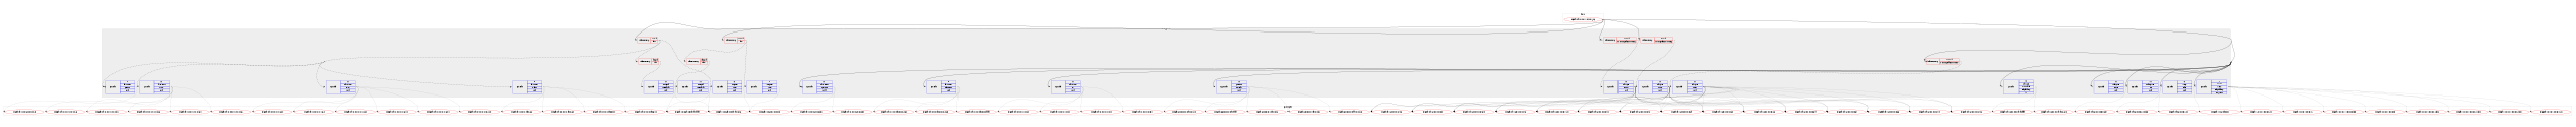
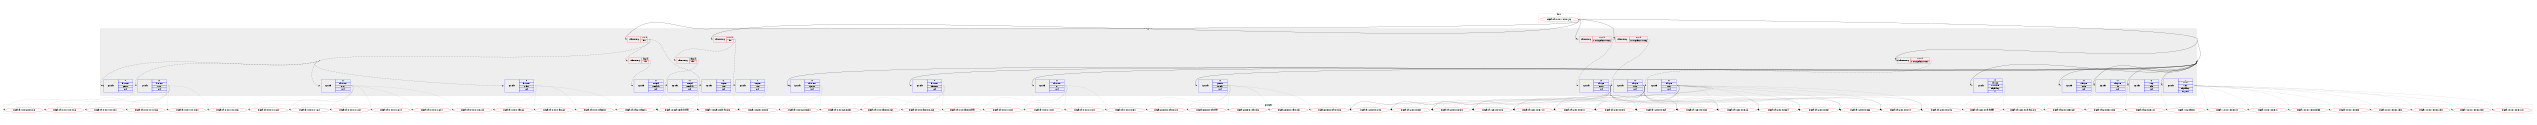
  digraph {
    compound=true
    concentrate=true
    fontname=Helvetica
    fontsize=10
    newrank=true
    rankdir=TB
    ranksep=1.5
    node [color=red fontname=Helvetica fontsize=10]
    edge [arrowhead=vee headport=w style=dotted tailport=e weight=100]
    n1 [label="portage://dev-python/wxpython-4.0.6" width=4]
    n2 [color=blue label=<<TABLE BORDER="0" CELLBORDER="1" CELLSPACING="0" CELLPADDING="4" WIDTH="220"><TR><TD ROWSPAN="6" CELLPADDING="30">pack_dep</TD></TR><TR><TD WIDTH="110">no</TD></TR><TR><TD>x11-base</TD></TR><TR><TD>xorg-server</TD></TR><TR><TD>none</TD></TR><TR><TD></TD></TR></TABLE>> shape=none]
    n3 [label=<<TABLE BORDER="0" CELLBORDER="1" CELLSPACING="0" CELLPADDING="4"><TR><TD ROWSPAN="3" CELLPADDING="10">use_conditional</TD></TR><TR><TD>negative</TD></TR><TR><TD>prefix</TD></TR></TABLE>> shape=none]
    n4 [color=blue label=<<TABLE BORDER="0" CELLBORDER="1" CELLSPACING="0" CELLPADDING="4" WIDTH="220"><TR><TD ROWSPAN="6" CELLPADDING="30">pack_dep</TD></TR><TR><TD WIDTH="110">no</TD></TR><TR><TD>x11-apps</TD></TR><TR><TD>xhost</TD></TR><TR><TD>none</TD></TR><TR><TD></TD></TR></TABLE>> shape=none]
    n5 [label=<<TABLE BORDER="0" CELLBORDER="1" CELLSPACING="0" CELLPADDING="4"><TR><TD ROWSPAN="3" CELLPADDING="10">use_conditional</TD></TR><TR><TD>positive</TD></TR><TR><TD>test</TD></TR></TABLE>> shape=none]
    n6 [color=blue label=<<TABLE BORDER="0" CELLBORDER="1" CELLSPACING="0" CELLPADDING="4" WIDTH="220"><TR><TD ROWSPAN="6" CELLPADDING="30">pack_dep</TD></TR><TR><TD WIDTH="110">no</TD></TR><TR><TD>x11-base</TD></TR><TR><TD>xorg-server</TD></TR><TR><TD>none</TD></TR><TR><TD></TD></TR></TABLE>> shape=none]
    n7 [label=<<TABLE BORDER="0" CELLBORDER="1" CELLSPACING="0" CELLPADDING="4"><TR><TD ROWSPAN="3" CELLPADDING="10">use_conditional</TD></TR><TR><TD>negative</TD></TR><TR><TD>prefix</TD></TR></TABLE>> shape=none]
    n8 [color=blue label=<<TABLE BORDER="0" CELLBORDER="1" CELLSPACING="0" CELLPADDING="4" WIDTH="220"><TR><TD ROWSPAN="6" CELLPADDING="30">pack_dep</TD></TR><TR><TD WIDTH="110">no</TD></TR><TR><TD>x11-apps</TD></TR><TR><TD>xhost</TD></TR><TR><TD>none</TD></TR><TR><TD></TD></TR></TABLE>> shape=none]
    n9 [color=blue label=<<TABLE BORDER="0" CELLBORDER="1" CELLSPACING="0" CELLPADDING="4" WIDTH="220"><TR><TD ROWSPAN="6" CELLPADDING="30">pack_dep</TD></TR><TR><TD WIDTH="110">no</TD></TR><TR><TD>dev-python</TD></TR><TR><TD>appdirs</TD></TR><TR><TD>none</TD></TR><TR><TD></TD></TR></TABLE>> shape=none]
    n10 [color=blue label=<<TABLE BORDER="0" CELLBORDER="1" CELLSPACING="0" CELLPADDING="4" WIDTH="220"><TR><TD ROWSPAN="6" CELLPADDING="30">pack_dep</TD></TR><TR><TD WIDTH="110">no</TD></TR><TR><TD>dev-python</TD></TR><TR><TD>numpy</TD></TR><TR><TD>none</TD></TR><TR><TD></TD></TR></TABLE>> shape=none]
    n11 [color=blue label=<<TABLE BORDER="0" CELLBORDER="1" CELLSPACING="0" CELLPADDING="4" WIDTH="220"><TR><TD ROWSPAN="6" CELLPADDING="30">pack_dep</TD></TR><TR><TD WIDTH="110">no</TD></TR><TR><TD>dev-python</TD></TR><TR><TD>pillow</TD></TR><TR><TD>none</TD></TR><TR><TD></TD></TR></TABLE>> shape=none]
    n12 [color=blue label=<<TABLE BORDER="0" CELLBORDER="1" CELLSPACING="0" CELLPADDING="4" WIDTH="220"><TR><TD ROWSPAN="6" CELLPADDING="30">pack_dep</TD></TR><TR><TD WIDTH="110">no</TD></TR><TR><TD>dev-python</TD></TR><TR><TD>pytest</TD></TR><TR><TD>none</TD></TR><TR><TD></TD></TR></TABLE>> shape=none]
    n13 [label=<<TABLE BORDER="0" CELLBORDER="1" CELLSPACING="0" CELLPADDING="4"><TR><TD ROWSPAN="3" CELLPADDING="10">use_conditional</TD></TR><TR><TD>positive</TD></TR><TR><TD>test</TD></TR></TABLE>> shape=none]
    n14 [color=blue label=<<TABLE BORDER="0" CELLBORDER="1" CELLSPACING="0" CELLPADDING="4" WIDTH="220"><TR><TD ROWSPAN="6" CELLPADDING="30">pack_dep</TD></TR><TR><TD WIDTH="110">no</TD></TR><TR><TD>app-doc</TD></TR><TR><TD>doxygen</TD></TR><TR><TD>none</TD></TR><TR><TD></TD></TR></TABLE>> shape=none]
    n15 [color=blue label=<<TABLE BORDER="0" CELLBORDER="1" CELLSPACING="0" CELLPADDING="4" WIDTH="220"><TR><TD ROWSPAN="6" CELLPADDING="30">pack_dep</TD></TR><TR><TD WIDTH="110">no</TD></TR><TR><TD>dev-python</TD></TR><TR><TD>pathlib2</TD></TR><TR><TD>none</TD></TR><TR><TD></TD></TR></TABLE>> shape=none]
    n16 [color=blue label=<<TABLE BORDER="0" CELLBORDER="1" CELLSPACING="0" CELLPADDING="4" WIDTH="220"><TR><TD ROWSPAN="6" CELLPADDING="30">pack_dep</TD></TR><TR><TD WIDTH="110">no</TD></TR><TR><TD>dev-python</TD></TR><TR><TD>setuptools</TD></TR><TR><TD>none</TD></TR><TR><TD></TD></TR></TABLE>> shape=none]
    n17 [color=blue label=<<TABLE BORDER="0" CELLBORDER="1" CELLSPACING="0" CELLPADDING="4" WIDTH="220"><TR><TD ROWSPAN="6" CELLPADDING="30">pack_dep</TD></TR><TR><TD WIDTH="110">no</TD></TR><TR><TD>dev-python</TD></TR><TR><TD>six</TD></TR><TR><TD>none</TD></TR><TR><TD></TD></TR></TABLE>> shape=none]
    n18 [color=blue label=<<TABLE BORDER="0" CELLBORDER="1" CELLSPACING="0" CELLPADDING="4" WIDTH="220"><TR><TD ROWSPAN="6" CELLPADDING="30">pack_dep</TD></TR><TR><TD WIDTH="110">no</TD></TR><TR><TD>dev-lang</TD></TR><TR><TD>python</TD></TR><TR><TD>none</TD></TR><TR><TD></TD></TR></TABLE>> shape=none]
    n19 [label=<<TABLE BORDER="0" CELLBORDER="1" CELLSPACING="0" CELLPADDING="4"><TR><TD ROWSPAN="3" CELLPADDING="10">use_conditional</TD></TR><TR><TD>positive</TD></TR><TR><TD>python_targets_python3_5</TD></TR></TABLE>> shape=none]
    n20 [color=blue label=<<TABLE BORDER="0" CELLBORDER="1" CELLSPACING="0" CELLPADDING="4" WIDTH="220"><TR><TD ROWSPAN="6" CELLPADDING="30">pack_dep</TD></TR><TR><TD WIDTH="110">no</TD></TR><TR><TD>dev-lang</TD></TR><TR><TD>python</TD></TR><TR><TD>none</TD></TR><TR><TD></TD></TR></TABLE>> shape=none]
    n21 [label=<<TABLE BORDER="0" CELLBORDER="1" CELLSPACING="0" CELLPADDING="4"><TR><TD ROWSPAN="3" CELLPADDING="10">use_conditional</TD></TR><TR><TD>positive</TD></TR><TR><TD>python_targets_python3_6</TD></TR></TABLE>> shape=none]
    n22 [color=blue label=<<TABLE BORDER="0" CELLBORDER="1" CELLSPACING="0" CELLPADDING="4" WIDTH="220"><TR><TD ROWSPAN="6" CELLPADDING="30">pack_dep</TD></TR><TR><TD WIDTH="110">no</TD></TR><TR><TD>dev-lang</TD></TR><TR><TD>python</TD></TR><TR><TD>none</TD></TR><TR><TD></TD></TR></TABLE>> shape=none]
    n23 [label=<<TABLE BORDER="0" CELLBORDER="1" CELLSPACING="0" CELLPADDING="4"><TR><TD ROWSPAN="3" CELLPADDING="10">use_conditional</TD></TR><TR><TD>positive</TD></TR><TR><TD>python_targets_python3_7</TD></TR></TABLE>> shape=none]
    n24 [color=blue label=<<TABLE BORDER="0" CELLBORDER="1" CELLSPACING="0" CELLPADDING="4" WIDTH="220"><TR><TD ROWSPAN="6" CELLPADDING="30">pack_dep</TD></TR><TR><TD WIDTH="110">no</TD></TR><TR><TD>dev-lang</TD></TR><TR><TD>python-exec</TD></TR><TR><TD>greaterequal</TD></TR><TR><TD>2</TD></TR></TABLE>> shape=none]
    n25 [color=blue label=<<TABLE BORDER="0" CELLBORDER="1" CELLSPACING="0" CELLPADDING="4" WIDTH="220"><TR><TD ROWSPAN="6" CELLPADDING="30">pack_dep</TD></TR><TR><TD WIDTH="110">no</TD></TR><TR><TD>media-libs</TD></TR><TR><TD>libpng</TD></TR><TR><TD>none</TD></TR><TR><TD></TD></TR></TABLE>> shape=none]
    n26 [color=blue label=<<TABLE BORDER="0" CELLBORDER="1" CELLSPACING="0" CELLPADDING="4" WIDTH="220"><TR><TD ROWSPAN="6" CELLPADDING="30">pack_dep</TD></TR><TR><TD WIDTH="110">no</TD></TR><TR><TD>media-libs</TD></TR><TR><TD>tiff</TD></TR><TR><TD>none</TD></TR><TR><TD></TD></TR></TABLE>> shape=none]
    n27 [color=blue label=<<TABLE BORDER="0" CELLBORDER="1" CELLSPACING="0" CELLPADDING="4" WIDTH="220"><TR><TD ROWSPAN="6" CELLPADDING="30">pack_dep</TD></TR><TR><TD WIDTH="110">no</TD></TR><TR><TD>virtual</TD></TR><TR><TD>jpeg</TD></TR><TR><TD>none</TD></TR><TR><TD></TD></TR></TABLE>> shape=none]
    n28 [color=blue label=<<TABLE BORDER="0" CELLBORDER="1" CELLSPACING="0" CELLPADDING="4" WIDTH="220"><TR><TD ROWSPAN="6" CELLPADDING="30">pack_dep</TD></TR><TR><TD WIDTH="110">no</TD></TR><TR><TD>x11-libs</TD></TR><TR><TD>wxGTK</TD></TR><TR><TD>greaterequal</TD></TR><TR><TD>3.0.4-r301</TD></TR></TABLE>> shape=none]
    n29 [label="portage://x11-base/xorg-server-1.20.5" width=4]
    n30 [label="portage://x11-base/xorg-server-9999" width=4]
    n31 [label="portage://x11-apps/xhost-1.0.8" width=4]
    n32 [label="portage://dev-python/appdirs-1.4.3" width=4]
    n33 [label="portage://app-doc/doxygen-1.8.14-r1" width=4]
    n34 [label="portage://app-doc/doxygen-1.8.14-r2" width=4]
    n35 [label="portage://app-doc/doxygen-1.8.15" width=4]
    n36 [label="portage://app-doc/doxygen-1.8.16" width=4]
    n37 [label="portage://app-doc/doxygen-9999" width=4]
    n38 [label="portage://dev-python/numpy-1.14.5" width=4]
    n39 [label="portage://dev-python/numpy-1.15.4" width=4]
    n40 [label="portage://dev-python/numpy-1.16.1" width=4]
    n41 [label="portage://dev-python/numpy-1.16.5" width=4]
    n42 [label="portage://dev-python/numpy-1.8.2" width=4]
    n43 [label="portage://dev-python/pillow-3.4.2-r1" width=4]
    n44 [label="portage://dev-python/pillow-5.4.1" width=4]
    n45 [label="portage://dev-python/pillow-6.0.0" width=4]
    n46 [label="portage://dev-python/pillow-6.1.0" width=4]
    n47 [label="portage://dev-python/pillow-6.2.0" width=4]
    n48 [label="portage://dev-python/pillow-6.2.1" width=4]
    n49 [label="portage://dev-python/pytest-3.10.1" width=4]
    n50 [label="portage://dev-python/pytest-4.5.0" width=4]
    n51 [label="portage://dev-python/pytest-4.6.6" width=4]
-   n52 [label="portage://dev-python/pytest-5.0.1" width=4]
+   n52 [label="portage://dev-media/pytest-5.0.1" width=4]
    n53 [label="portage://dev-python/pathlib2-2.3.0" width=4]
    n54 [label="portage://dev-python/pathlib2-2.3.2" width=4]
    n55 [label="portage://dev-python/setuptools-40.6.3" width=4]
    n56 [label="portage://dev-python/setuptools-41.5.1" width=4]
    n57 [label="portage://dev-python/setuptools-9999" width=4]
    n58 [label="portage://dev-python/six-1.10.0" width=4]
    n59 [label="portage://dev-python/six-0.11.0" width=4]
    n60 [label="portage://dev-python/six-1.12.0" width=4]
    n61 [label="portage://dev-python/six-1.13.0" width=4]
    n62 [label="portage://dev-lang/python-2.7.15" width=4]
    n63 [label="portage://dev-lang/python-2.7.16" width=4]
    n64 [label="portage://dev-lang/python-2.7.17" width=4]
    n65 [label="portage://dev-lang/python-3.5.5" width=4]
    n66 [label="portage://dev-lang/python-3.5.7" width=4]
    n67 [label="portage://dev-lang/python-3.5.9" width=4]
    n68 [label="portage://dev-lang/python-3.6.5" width=4]
    n69 [label="portage://dev-lang/python-3.6.8" width=4]
    n70 [label="portage://dev-lang/python-3.6.9" width=4]
    n71 [label="portage://dev-lang/python-3.7.2" width=4]
    n72 [label="portage://dev-lang/python-3.7.3" width=4]
    n73 [label="portage://dev-lang/python-3.7.4-r1" width=4]
    n74 [label="portage://dev-lang/python-3.7.5" width=4]
    n75 [label="portage://dev-lang/python-3.7.5-r1" width=4]
    n76 [label="portage://dev-lang/python-3.8.0" width=4]
    n77 [label="portage://dev-lang/python-exec-2.4.6-r1" width=4]
    n78 [label="portage://dev-lang/python-exec-9999" width=4]
    n79 [label="portage://media-libs/libpng-1.6.37" width=4]
    n80 [label="portage://media-libs/tiff-4.0.10-r2" width=4]
    n81 [label="portage://media-libs/tiff-4.1.0" width=4]
    n82 [label="portage://virtual/jpeg-0-r3" width=4]
    n83 [label="portage://x11-libs/wxGTK-3.0.3" width=4]
    n84 [label="portage://x11-libs/wxGTK-3.0.3-r300" width=4]
    n85 [label="portage://x11-libs/wxGTK-3.0.4" width=4]
    n86 [label="portage://x41-libs/wxGTK-3.0.4-r1" width=4]
    n87 [label="portage://x11-libs/wxGTK-3.0.4-r2" width=4]
    n88 [label="portage://x11-libs/wxGTK-3.0.4-r300" width=4]
    n89 [label="portage://x11-libs/wxGTK-3.0.4-r301" width=4]
    n90 [label="portage://x11-libs/wxGTK-3.0.4-r302" width=4]
    subgraph cluster_1 {
      color=gray
      label=<<i>ebuild</i>>
      rank=same
      n1
    }
    subgraph cluster_2 {
      color=gray
      label=<<i>dependencies</i>>
      subgraph cluster_3 {
        color=gray
        fillcolor="#eeeeee"
        label=<<i>compile</i>>
        style=filled
        subgraph sub_4 {
          color=gray
          fillcolor="#eeeeee"
          label=<<i>compile</i>>
          style=filled
          n5
          subgraph sub_5 {
            color=gray
            fillcolor="#eeeeee"
            label=<<i>compile</i>>
            style=filled
            n3
            subgraph sub_6 {
              color=gray
              fillcolor="#eeeeee"
              label=<<i>compile</i>>
              style=filled
              n2
            }
          }
          subgraph sub_7 {
            color=gray
            fillcolor="#eeeeee"
            label=<<i>compile</i>>
            style=filled
            n4
          }
        }
        subgraph sub_8 {
          color=gray
          fillcolor="#eeeeee"
          label=<<i>compile</i>>
          style=filled
          n13
          subgraph sub_9 {
            color=gray
            fillcolor="#eeeeee"
            label=<<i>compile</i>>
            style=filled
            n7
            subgraph sub_10 {
              color=gray
              fillcolor="#eeeeee"
              label=<<i>compile</i>>
              style=filled
              n6
            }
          }
          subgraph sub_11 {
            color=gray
            fillcolor="#eeeeee"
            label=<<i>compile</i>>
            style=filled
            n8
          }
          subgraph sub_12 {
            color=gray
            fillcolor="#eeeeee"
            label=<<i>compile</i>>
            style=filled
            n9
          }
          subgraph sub_13 {
            color=gray
            fillcolor="#eeeeee"
            label=<<i>compile</i>>
            style=filled
            n10
          }
          subgraph sub_14 {
            color=gray
            fillcolor="#eeeeee"
            label=<<i>compile</i>>
            style=filled
            n11
          }
          subgraph sub_15 {
            color=gray
            fillcolor="#eeeeee"
            label=<<i>compile</i>>
            style=filled
            n12
          }
        }
        subgraph sub_16 {
          color=gray
          fillcolor="#eeeeee"
          label=<<i>compile</i>>
          style=filled
          n14
        }
        subgraph sub_17 {
          color=gray
          fillcolor="#eeeeee"
          label=<<i>compile</i>>
          style=filled
          n15
        }
        subgraph sub_18 {
          color=gray
          fillcolor="#eeeeee"
          label=<<i>compile</i>>
          style=filled
          n16
        }
        subgraph sub_19 {
          color=gray
          fillcolor="#eeeeee"
          label=<<i>compile</i>>
          style=filled
          n17
        }
      }
      subgraph cluster_20 {
        color=gray
        fillcolor="#eeeeee"
        label=<<i>compile and run</i>>
        style=filled
        subgraph sub_21 {
          color=gray
          fillcolor="#eeeeee"
          label=<<i>compile and run</i>>
          style=filled
          n19
          subgraph sub_22 {
            color=gray
            fillcolor="#eeeeee"
            label=<<i>compile and run</i>>
            style=filled
            n18
          }
        }
        subgraph sub_23 {
          color=gray
          fillcolor="#eeeeee"
          label=<<i>compile and run</i>>
          style=filled
          n21
          subgraph sub_24 {
            color=gray
            fillcolor="#eeeeee"
            label=<<i>compile and run</i>>
            style=filled
            n20
          }
        }
        subgraph sub_25 {
          color=gray
          fillcolor="#eeeeee"
          label=<<i>compile and run</i>>
          style=filled
          n23
          subgraph sub_26 {
            color=gray
            fillcolor="#eeeeee"
            label=<<i>compile and run</i>>
            style=filled
            n22
          }
        }
        subgraph sub_27 {
          color=gray
          fillcolor="#eeeeee"
          label=<<i>compile and run</i>>
          style=filled
          n24
        }
        subgraph sub_28 {
          color=gray
          fillcolor="#eeeeee"
          label=<<i>compile and run</i>>
          style=filled
          n25
        }
        subgraph sub_29 {
          color=gray
          fillcolor="#eeeeee"
          label=<<i>compile and run</i>>
          style=filled
          n26
        }
        subgraph sub_30 {
          color=gray
          fillcolor="#eeeeee"
          label=<<i>compile and run</i>>
          style=filled
          n27
        }
        subgraph sub_31 {
          color=gray
          fillcolor="#eeeeee"
          label=<<i>compile and run</i>>
          style=filled
          n28
        }
      }
      subgraph cluster_32 {
        color=gray
        fillcolor="#eeeeee"
        label=<<i>run</i>>
        style=filled
      }
    }
    subgraph cluster_33 {
      color=gray
      label=<<i>candidates</i>>
      rank=same
      subgraph sub_34 {
        color=black
        label=<<i>candidates</i>>
        nodesep=1
        rank=same
        n29
        n30
      }
      subgraph sub_35 {
        color=black
        label=<<i>candidates</i>>
        nodesep=1
        rank=same
        n29
        n30
      }
      subgraph sub_36 {
        color=black
        label=<<i>candidates</i>>
        nodesep=1
        rank=same
        n31
      }
      subgraph sub_37 {
        color=black
        label=<<i>candidates</i>>
        nodesep=1
        rank=same
        n31
      }
      subgraph sub_38 {
        color=black
        label=<<i>candidates</i>>
        nodesep=1
        rank=same
        n32
      }
      subgraph sub_39 {
        color=black
        label=<<i>candidates</i>>
        nodesep=1
        rank=same
        n33
        n34
        n35
        n36
        n37
      }
      subgraph sub_40 {
        color=black
        label=<<i>candidates</i>>
        nodesep=1
        rank=same
        n38
        n39
        n40
        n41
        n42
      }
      subgraph sub_41 {
        color=black
        label=<<i>candidates</i>>
        nodesep=1
        rank=same
        n43
        n44
        n45
        n46
        n47
        n48
      }
      subgraph sub_42 {
        color=black
        label=<<i>candidates</i>>
        nodesep=1
        rank=same
        n49
        n50
        n51
        n52
      }
      subgraph sub_43 {
        color=black
        label=<<i>candidates</i>>
        nodesep=1
        rank=same
        n53
        n54
      }
      subgraph sub_44 {
        color=black
        label=<<i>candidates</i>>
        nodesep=1
        rank=same
        n55
        n56
        n57
      }
      subgraph sub_45 {
        color=black
        label=<<i>candidates</i>>
        nodesep=1
        rank=same
        n58
        n59
        n60
        n61
      }
      subgraph sub_46 {
        color=black
        label=<<i>candidates</i>>
        nodesep=1
        rank=same
        n62
        n63
        n64
        n65
        n66
        n67
        n68
        n69
        n70
        n71
        n72
        n73
        n74
        n75
        n76
      }
      subgraph sub_47 {
        color=black
        label=<<i>candidates</i>>
        nodesep=1
        rank=same
        n62
        n63
        n64
        n65
        n66
        n67
        n68
        n69
        n70
        n71
        n72
        n73
        n74
        n75
        n76
      }
      subgraph sub_48 {
        color=black
        label=<<i>candidates</i>>
        nodesep=1
        rank=same
        n62
        n63
        n64
        n65
        n66
        n67
        n68
        n69
        n70
        n71
        n72
        n73
        n74
        n75
        n76
      }
      subgraph sub_49 {
        color=black
        label=<<i>candidates</i>>
        nodesep=1
        rank=same
        n77
        n78
      }
      subgraph sub_50 {
        color=black
        label=<<i>candidates</i>>
        nodesep=1
        rank=same
        n79
      }
      subgraph sub_51 {
        color=black
        label=<<i>candidates</i>>
        nodesep=1
        rank=same
        n80
        n81
      }
      subgraph sub_52 {
        color=black
        label=<<i>candidates</i>>
        nodesep=1
        rank=same
        n82
      }
      subgraph sub_53 {
        color=black
        label=<<i>candidates</i>>
        nodesep=1
        rank=same
        n83
        n84
        n85
        n86
        n87
        n88
        n89
        n90
      }
    }
    n1 -> n5 [style=solid weight=20]
    n1 -> n13 [style=solid weight=20]
    n1 -> n14 [style=solid weight=20]
    n1 -> n15 [style=solid weight=20]
    n1 -> n16 [style=solid weight=20]
    n1 -> n17 [style=solid weight=20]
    n1 -> n19 [arrowhead=odotvee style=solid weight=20]
    n1 -> n21 [arrowhead=odotvee style=solid weight=20]
    n1 -> n23 [arrowhead=odotvee style=solid weight=20]
    n1 -> n24 [arrowhead=odotvee style=solid weight=20]
    n1 -> n25 [arrowhead=odotvee style=solid weight=20]
    n1 -> n26 [arrowhead=odotvee style=solid weight=20]
    n1 -> n27 [arrowhead=odotvee style=solid weight=20]
    n1 -> n28 [arrowhead=odotvee style=solid weight=20]
    n2 -> n29
    n2 -> n30
    n3 -> n2 [style=dashed weight=20]
    n4 -> n31
    n5 -> n3 [style=dashed weight=20]
    n5 -> n4 [style=dashed weight=20]
    n6 -> n29
    n6 -> n30
    n7 -> n6 [style=dashed weight=20]
    n8 -> n31
    n9 -> n32
    n10 -> n38
    n10 -> n39
    n10 -> n40
    n10 -> n41
    n10 -> n42
    n11 -> n43
    n11 -> n44
    n11 -> n45
    n11 -> n46
    n11 -> n47
    n11 -> n48
    n12 -> n49
    n12 -> n50
    n12 -> n51
    n12 -> n52
    n13 -> n7 [style=dashed weight=20]
    n13 -> n8 [style=dashed weight=20]
    n13 -> n9 [style=dashed weight=20]
    n13 -> n10 [style=dashed weight=20]
    n13 -> n11 [style=dashed weight=20]
    n13 -> n12 [style=dashed weight=20]
    n14 -> n33
    n14 -> n34
    n14 -> n35
    n14 -> n36
    n14 -> n37
    n15 -> n53
    n15 -> n54
    n16 -> n55
    n16 -> n56
    n16 -> n57
    n17 -> n58
    n17 -> n59
    n17 -> n60
    n17 -> n61
    n18 -> n62
    n18 -> n63
    n18 -> n64
    n18 -> n65
    n18 -> n66
    n18 -> n67
    n18 -> n68
    n18 -> n69
    n18 -> n70
    n18 -> n71
    n18 -> n72
    n18 -> n73
    n18 -> n74
    n18 -> n75
    n18 -> n76
    n19 -> n18 [style=dashed weight=20]
    n20 -> n62
    n20 -> n63
    n20 -> n64
    n20 -> n65
    n20 -> n66
    n20 -> n67
    n20 -> n68
    n20 -> n69
    n20 -> n70
    n20 -> n71
    n20 -> n72
    n20 -> n73
    n20 -> n74
    n20 -> n75
    n20 -> n76
    n21 -> n20 [style=dashed weight=20]
    n22 -> n62
    n22 -> n63
    n22 -> n64
    n22 -> n65
    n22 -> n66
    n22 -> n67
    n22 -> n68
    n22 -> n69
    n22 -> n70
    n22 -> n71
    n22 -> n72
    n22 -> n73
    n22 -> n74
    n22 -> n75
    n22 -> n76
    n23 -> n22 [style=dashed weight=20]
    n24 -> n77
    n24 -> n78
    n25 -> n79
    n26 -> n80
    n26 -> n81
    n27 -> n82
    n28 -> n83
    n28 -> n84
    n28 -> n85
    n28 -> n86
    n28 -> n87
    n28 -> n88
    n28 -> n89
    n28 -> n90
  }
